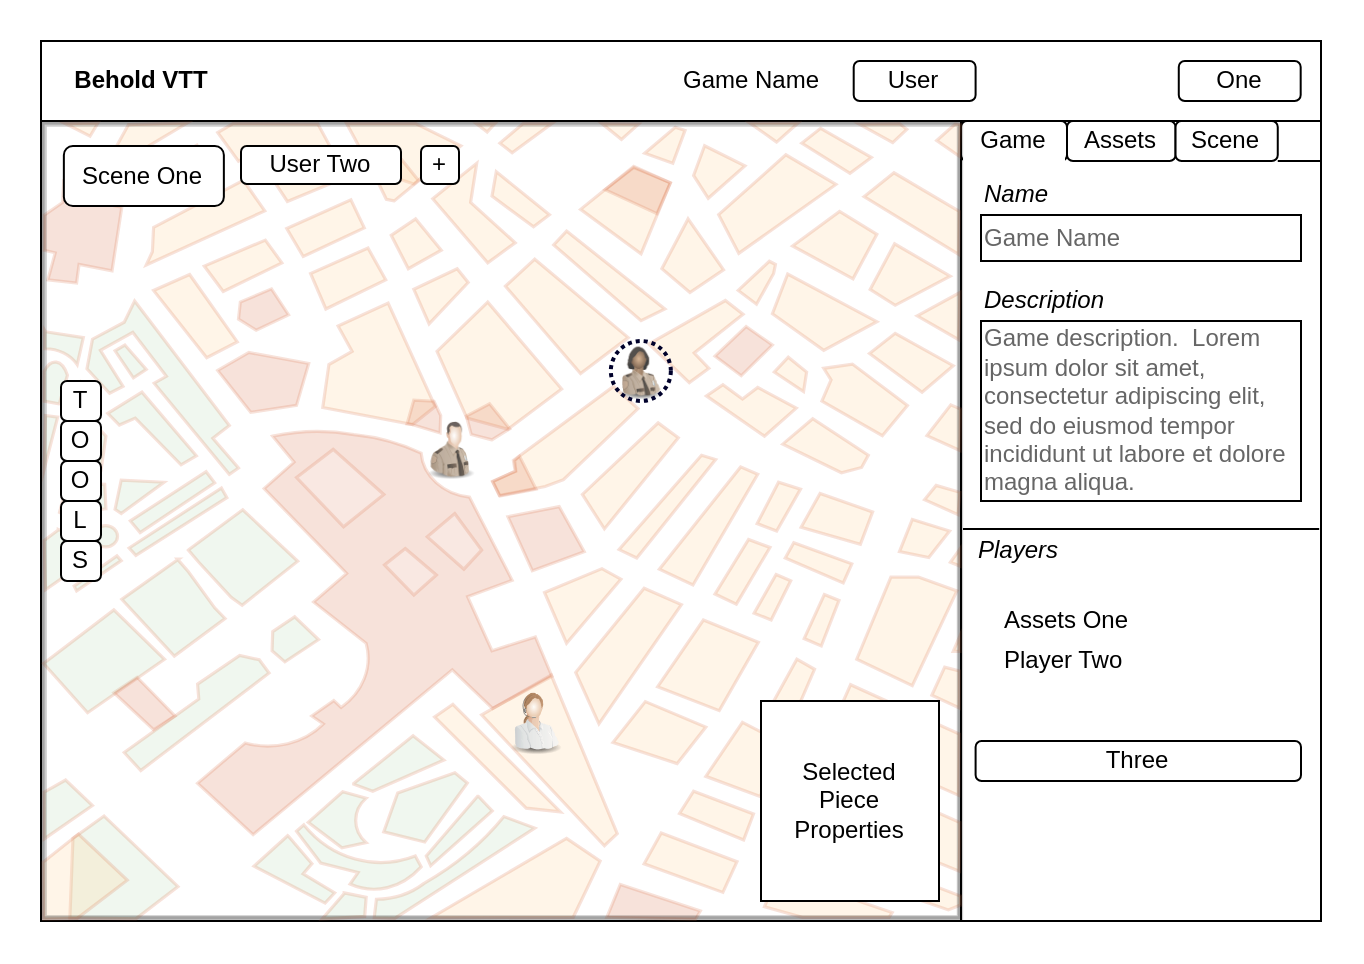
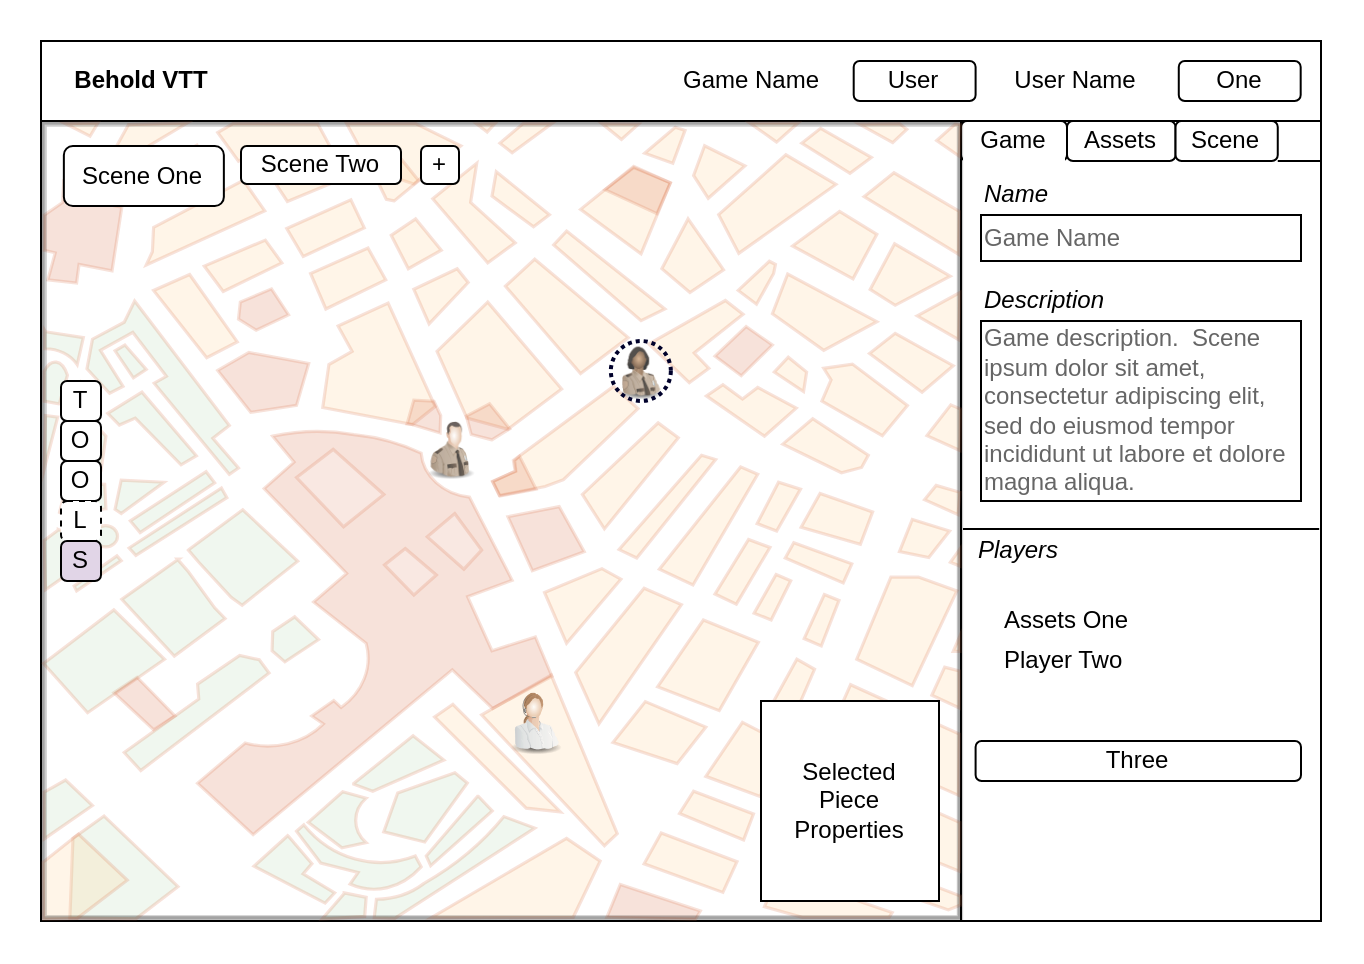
  <mxCell id="0" />
  <mxCell id="1" parent="0" />
  <mxCell id="2" value="" style="group;opacity=50;" parent="1" vertex="1" connectable="0"><mxGeometry x="20" y="20" width="640" height="440" as="geometry" /></mxCell>
  <mxCell id="3" value="" style="rounded=0;whiteSpace=wrap;html=1;" parent="2" vertex="1"><mxGeometry width="640" height="440" as="geometry" /></mxCell>
  <mxCell id="4" value="" style="rounded=0;whiteSpace=wrap;html=1;" parent="2" vertex="1"><mxGeometry width="640" height="40" as="geometry" /></mxCell>
  <mxCell id="5" value="One" style="rounded=1;whiteSpace=wrap;html=1;" parent="2" vertex="1"><mxGeometry x="568.889" y="10" width="60.952" height="20" as="geometry" /></mxCell>
  <mxCell id="6" value="Behold VTT" style="text;html=1;align=center;verticalAlign=middle;whiteSpace=wrap;rounded=0;fontStyle=1" parent="2" vertex="1"><mxGeometry x="10.159" y="5" width="81.27" height="30" as="geometry" /></mxCell>
+ <mxCell id="7" value="User Name" style="text;html=1;align=center;verticalAlign=middle;whiteSpace=wrap;rounded=0;" parent="2" vertex="1"><mxGeometry x="477.46" y="5" width="81.27" height="30" as="geometry" /></mxCell>
  <mxCell id="8" value="Game Name" style="text;html=1;align=center;verticalAlign=middle;whiteSpace=wrap;rounded=0;" parent="2" vertex="1"><mxGeometry x="314.921" y="5" width="81.27" height="30" as="geometry" /></mxCell>
  <mxCell id="9" value="User" style="rounded=1;whiteSpace=wrap;html=1;" parent="2" vertex="1"><mxGeometry x="406.349" y="10" width="60.952" height="20" as="geometry" /></mxCell>
  <mxCell id="10" value="" style="rounded=0;whiteSpace=wrap;html=1;" vertex="1" parent="2"><mxGeometry x="460" y="40" width="180" height="400" as="geometry" /></mxCell>
  <mxCell id="11" value="Game" style="rounded=1;whiteSpace=wrap;html=1;" vertex="1" parent="2"><mxGeometry x="460" y="40" width="53" height="20" as="geometry" /></mxCell>
  <mxCell id="12" value="Assets" style="rounded=1;whiteSpace=wrap;html=1;" vertex="1" parent="2"><mxGeometry x="513" y="40" width="54.27" height="20" as="geometry" /></mxCell>
  <mxCell id="13" value="Scene" style="rounded=1;whiteSpace=wrap;html=1;" vertex="1" parent="2"><mxGeometry x="567.27" y="40" width="51.11" height="20" as="geometry" /></mxCell>
  <mxCell id="14" value="" style="rounded=0;whiteSpace=wrap;html=1;strokeColor=none;" vertex="1" parent="2"><mxGeometry x="461" y="57" width="51" height="10" as="geometry" /></mxCell>
  <mxCell id="15" value="" style="verticalLabelPosition=bottom;shadow=0;dashed=0;align=center;html=1;verticalAlign=top;strokeWidth=1;shape=mxgraph.mockup.misc.map;strokeColor=none;opacity=20;" vertex="1" parent="2"><mxGeometry x="1" y="41" width="460" height="399" as="geometry" /></mxCell>
  <mxCell id="16" value="" style="group" vertex="1" connectable="0" parent="2"><mxGeometry x="10" y="170" width="20" height="100" as="geometry" /></mxCell>
  <mxCell id="17" value="T" style="rounded=1;whiteSpace=wrap;html=1;" vertex="1" parent="16"><mxGeometry width="20" height="20" as="geometry" /></mxCell>
  <mxCell id="18" value="O" style="rounded=1;whiteSpace=wrap;html=1;" vertex="1" parent="16"><mxGeometry y="20" width="20" height="20" as="geometry" /></mxCell>
  <mxCell id="19" value="O" style="rounded=1;whiteSpace=wrap;html=1;" vertex="1" parent="16"><mxGeometry y="40" width="20" height="20" as="geometry" /></mxCell>
- <mxCell id="20" value="L" style="rounded=1;whiteSpace=wrap;html=1;" vertex="1" parent="16"><mxGeometry y="60" width="20" height="20" as="geometry" /></mxCell>
- <mxCell id="21" value="S" style="rounded=1;whiteSpace=wrap;html=1;" vertex="1" parent="16"><mxGeometry y="80" width="20" height="20" as="geometry" /></mxCell>
+ <mxCell id="20" value="L" style="rounded=1;whiteSpace=wrap;html=1;dashed=1;" vertex="1" parent="16"><mxGeometry y="60" width="20" height="20" as="geometry" /></mxCell>
+ <mxCell id="21" value="S" style="rounded=1;whiteSpace=wrap;html=1;fillColor=#e1d5e7;" vertex="1" parent="16"><mxGeometry y="80" width="20" height="20" as="geometry" /></mxCell>
  <mxCell id="22" value="Scene One" style="rounded=1;whiteSpace=wrap;html=1;" vertex="1" parent="2"><mxGeometry x="11.43" y="52.5" width="80" height="30" as="geometry" /></mxCell>
- <mxCell id="23" value="User Two" style="rounded=1;whiteSpace=wrap;html=1;" vertex="1" parent="2"><mxGeometry x="100" y="52.5" width="80" height="19" as="geometry" /></mxCell>
+ <mxCell id="23" value="Scene Two" style="rounded=1;whiteSpace=wrap;html=1;" vertex="1" parent="2"><mxGeometry x="100" y="52.5" width="80" height="19" as="geometry" /></mxCell>
  <mxCell id="24" value="+" style="rounded=1;whiteSpace=wrap;html=1;" vertex="1" parent="2"><mxGeometry x="190" y="52.5" width="19" height="19" as="geometry" /></mxCell>
  <mxCell id="25" value="" style="image;html=1;image=img/lib/clip_art/people/Security_Man_128x128.png;opacity=75;" vertex="1" parent="2"><mxGeometry x="190" y="190" width="31" height="30" as="geometry" /></mxCell>
  <mxCell id="26" value="" style="image;html=1;image=img/lib/clip_art/people/Security_Woman_Black_128x128.png;opacity=75;" vertex="1" parent="2"><mxGeometry x="284.92" y="150" width="30" height="30" as="geometry" /></mxCell>
  <mxCell id="27" value="" style="image;html=1;image=img/lib/clip_art/people/Telesales_Woman_128x128.png;opacity=75;" vertex="1" parent="2"><mxGeometry x="230" y="320" width="35" height="40" as="geometry" /></mxCell>
  <mxCell id="28" value="Selected&lt;br&gt;Piece&lt;br&gt;Properties" style="rounded=0;whiteSpace=wrap;html=1;" vertex="1" parent="2"><mxGeometry x="360" y="330" width="89" height="100" as="geometry" /></mxCell>
  <mxCell id="29" value="" style="ellipse;whiteSpace=wrap;html=1;aspect=fixed;fillColor=none;strokeColor=#00012B;strokeWidth=2;dashed=1;dashPattern=1 1;" vertex="1" parent="2"><mxGeometry x="284.92" y="150" width="30" height="30" as="geometry" /></mxCell>
  <mxCell id="30" value="Name" style="text;html=1;align=left;verticalAlign=middle;whiteSpace=wrap;rounded=0;fontStyle=2" vertex="1" parent="2"><mxGeometry x="470" y="67" width="160" height="20" as="geometry" /></mxCell>
  <mxCell id="31" value="Game Name" style="rounded=0;whiteSpace=wrap;html=1;align=left;fontColor=#666666;" vertex="1" parent="2"><mxGeometry x="470" y="87" width="160" height="23" as="geometry" /></mxCell>
  <mxCell id="32" value="Description" style="text;html=1;align=left;verticalAlign=middle;whiteSpace=wrap;rounded=0;fontStyle=2" vertex="1" parent="2"><mxGeometry x="470" y="120" width="160" height="20" as="geometry" /></mxCell>
- <mxCell id="33" value="Game description.&amp;nbsp; Lorem ipsum dolor sit amet, consectetur adipiscing elit, sed do eiusmod tempor incididunt ut labore et dolore magna aliqua." style="rounded=0;whiteSpace=wrap;html=1;align=left;fontColor=#666666;" vertex="1" parent="2"><mxGeometry x="470" y="140" width="160" height="90" as="geometry" /></mxCell>
+ <mxCell id="33" value="Game description.&amp;nbsp; Scene ipsum dolor sit amet, consectetur adipiscing elit, sed do eiusmod tempor incididunt ut labore et dolore magna aliqua." style="rounded=0;whiteSpace=wrap;html=1;align=left;fontColor=#666666;" vertex="1" parent="2"><mxGeometry x="470" y="140" width="160" height="90" as="geometry" /></mxCell>
  <mxCell id="34" value="Players" style="text;html=1;align=left;verticalAlign=middle;whiteSpace=wrap;rounded=0;fontStyle=2" vertex="1" parent="2"><mxGeometry x="467.3" y="245" width="160" height="20" as="geometry" /></mxCell>
  <mxCell id="35" value="Assets One" style="text;html=1;align=left;verticalAlign=middle;whiteSpace=wrap;rounded=0;fontStyle=0" vertex="1" parent="2"><mxGeometry x="480" y="280" width="147.3" height="20" as="geometry" /></mxCell>
  <mxCell id="36" value="" style="endArrow=none;html=1;rounded=0;entryX=0.995;entryY=0.51;entryDx=0;entryDy=0;entryPerimeter=0;" edge="1" parent="2" target="10"><mxGeometry width="50" height="50" relative="1" as="geometry"><mxPoint x="461" y="244" as="sourcePoint" /><mxPoint x="750" y="210" as="targetPoint" /></mxGeometry></mxCell>
  <mxCell id="37" value="Player Two" style="text;html=1;align=left;verticalAlign=middle;whiteSpace=wrap;rounded=0;fontStyle=0" vertex="1" parent="2"><mxGeometry x="480" y="300" width="147.3" height="20" as="geometry" /></mxCell>
  <mxCell id="38" value="Three" style="rounded=1;whiteSpace=wrap;html=1;" vertex="1" parent="2"><mxGeometry x="467.3" y="350" width="162.7" height="20" as="geometry" /></mxCell>
  <mxCell id="39" value="" style="endArrow=none;html=1;rounded=0;exitX=1;exitY=1;exitDx=0;exitDy=0;" edge="1" parent="1" source="13"><mxGeometry width="50" height="50" relative="1" as="geometry"><mxPoint x="710" y="120" as="sourcePoint" /><mxPoint x="660" y="80" as="targetPoint" /></mxGeometry></mxCell>
